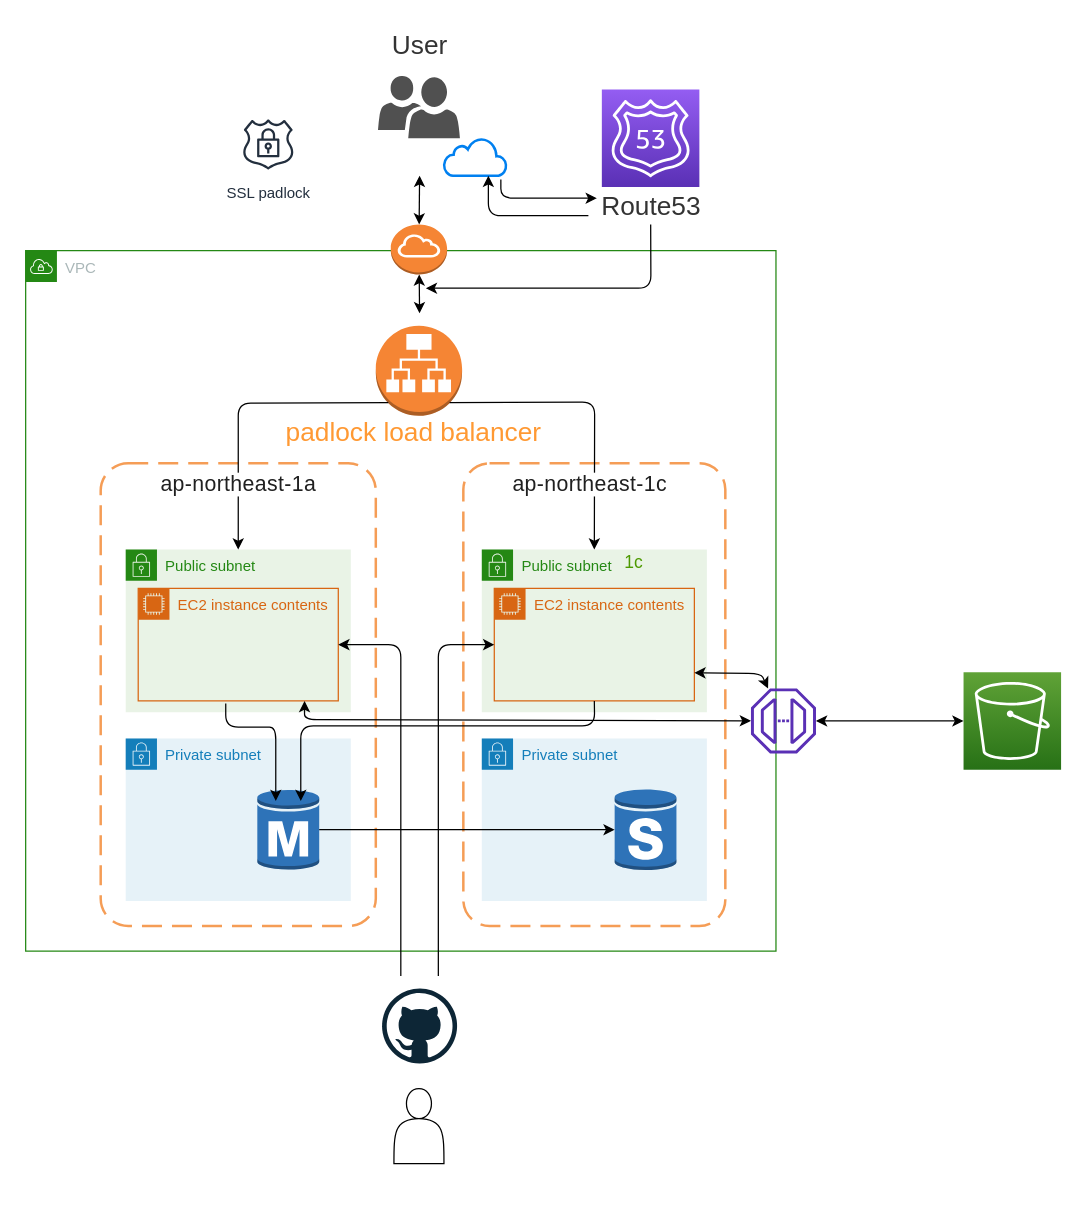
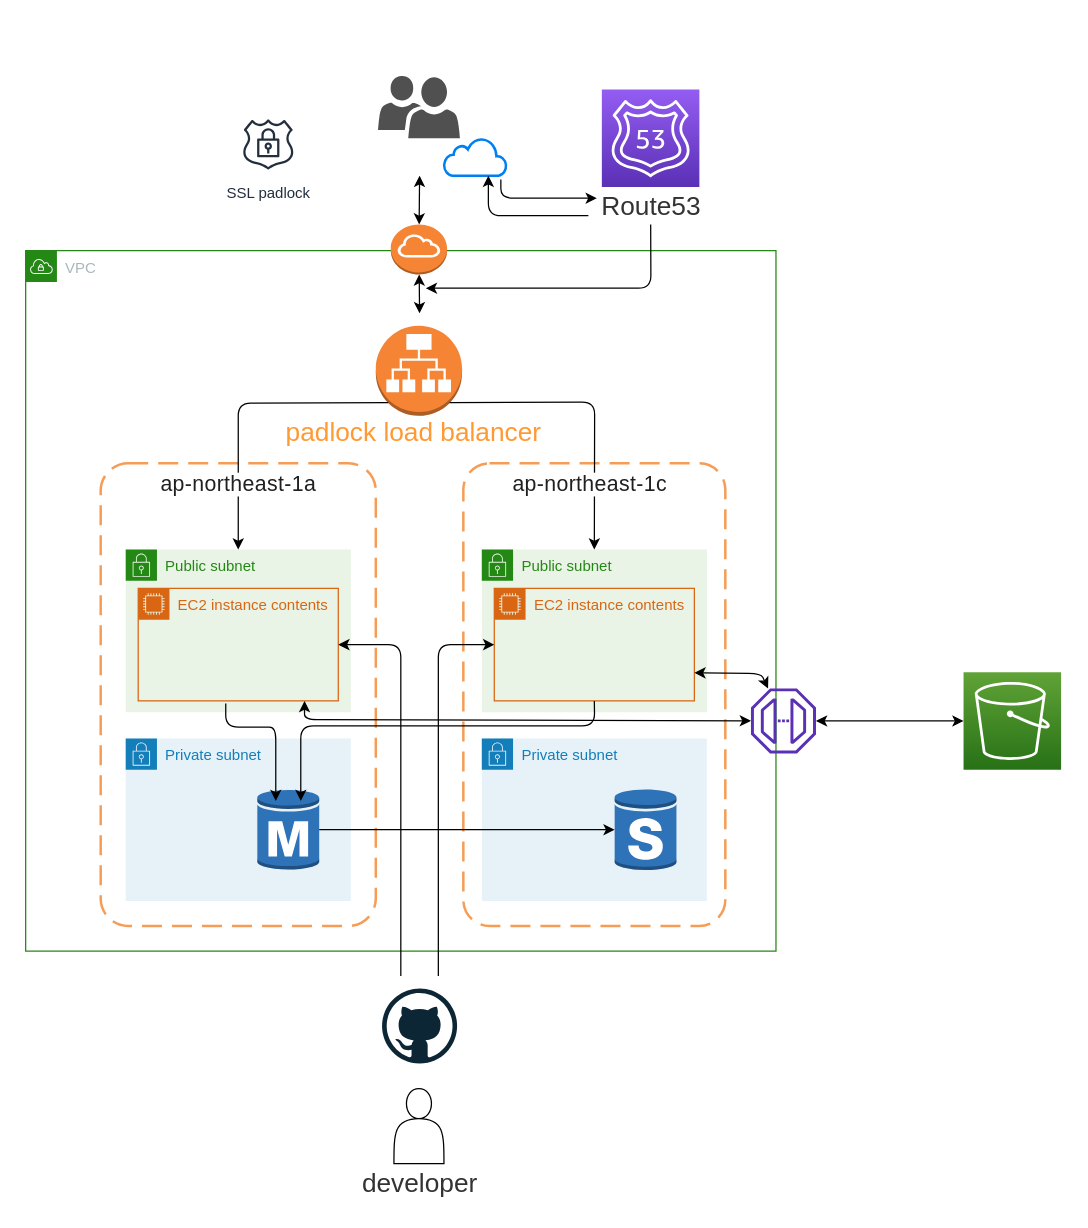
  <mxCell id="0" />
  <mxCell id="1" parent="0" />
  <mxCell id="2" value="VPC" style="points=[[0,0],[0.25,0],[0.5,0],[0.75,0],[1,0],[1,0.25],[1,0.5],[1,0.75],[1,1],[0.75,1],[0.5,1],[0.25,1],[0,1],[0,0.75],[0,0.5],[0,0.25]];outlineConnect=0;gradientColor=none;html=1;whiteSpace=wrap;fontSize=12;fontStyle=0;shape=mxgraph.aws4.group;grIcon=mxgraph.aws4.group_vpc;strokeColor=#248814;fillColor=none;verticalAlign=top;align=left;spacingLeft=30;fontColor=#AAB7B8;dashed=0;" vertex="1" parent="1"><mxGeometry x="20" y="200" width="600" height="560" as="geometry" /></mxCell>
  <mxCell id="3" value="" style="rounded=1;arcSize=10;dashed=1;strokeColor=#F59D56;fillColor=none;gradientColor=none;dashPattern=8 4;strokeWidth=2;" vertex="1" parent="1"><mxGeometry x="80" y="370" width="220" height="370" as="geometry" /></mxCell>
  <mxCell id="4" value="" style="rounded=1;arcSize=10;dashed=1;strokeColor=#F59D56;fillColor=none;gradientColor=none;dashPattern=8 4;strokeWidth=2;" vertex="1" parent="1"><mxGeometry x="370" y="370" width="209.5" height="370" as="geometry" /></mxCell>
  <mxCell id="5" value="Private subnet" style="points=[[0,0],[0.25,0],[0.5,0],[0.75,0],[1,0],[1,0.25],[1,0.5],[1,0.75],[1,1],[0.75,1],[0.5,1],[0.25,1],[0,1],[0,0.75],[0,0.5],[0,0.25]];outlineConnect=0;gradientColor=none;html=1;whiteSpace=wrap;fontSize=12;fontStyle=0;shape=mxgraph.aws4.group;grIcon=mxgraph.aws4.group_security_group;grStroke=0;strokeColor=#147EBA;fillColor=#E6F2F8;verticalAlign=top;align=left;spacingLeft=30;fontColor=#147EBA;dashed=0;" vertex="1" parent="1"><mxGeometry x="100" y="590" width="180" height="130" as="geometry" /></mxCell>
  <mxCell id="6" value="Private subnet" style="points=[[0,0],[0.25,0],[0.5,0],[0.75,0],[1,0],[1,0.25],[1,0.5],[1,0.75],[1,1],[0.75,1],[0.5,1],[0.25,1],[0,1],[0,0.75],[0,0.5],[0,0.25]];outlineConnect=0;gradientColor=none;html=1;whiteSpace=wrap;fontSize=12;fontStyle=0;shape=mxgraph.aws4.group;grIcon=mxgraph.aws4.group_security_group;grStroke=0;strokeColor=#147EBA;fillColor=#E6F2F8;verticalAlign=top;align=left;spacingLeft=30;fontColor=#147EBA;dashed=0;" vertex="1" parent="1"><mxGeometry x="384.75" y="590" width="180" height="130" as="geometry" /></mxCell>
  <mxCell id="7" value="Public subnet" style="points=[[0,0],[0.25,0],[0.5,0],[0.75,0],[1,0],[1,0.25],[1,0.5],[1,0.75],[1,1],[0.75,1],[0.5,1],[0.25,1],[0,1],[0,0.75],[0,0.5],[0,0.25]];outlineConnect=0;gradientColor=none;html=1;whiteSpace=wrap;fontSize=12;fontStyle=0;shape=mxgraph.aws4.group;grIcon=mxgraph.aws4.group_security_group;grStroke=0;strokeColor=#248814;fillColor=#E9F3E6;verticalAlign=top;align=left;spacingLeft=30;fontColor=#248814;dashed=0;" vertex="1" parent="1"><mxGeometry x="100" y="439" width="180" height="130" as="geometry" /></mxCell>
  <mxCell id="8" value="Public subnet" style="points=[[0,0],[0.25,0],[0.5,0],[0.75,0],[1,0],[1,0.25],[1,0.5],[1,0.75],[1,1],[0.75,1],[0.5,1],[0.25,1],[0,1],[0,0.75],[0,0.5],[0,0.25]];outlineConnect=0;gradientColor=none;html=1;whiteSpace=wrap;fontSize=12;fontStyle=0;shape=mxgraph.aws4.group;grIcon=mxgraph.aws4.group_security_group;grStroke=0;strokeColor=#248814;fillColor=#E9F3E6;verticalAlign=top;align=left;spacingLeft=30;fontColor=#248814;dashed=0;" vertex="1" parent="1"><mxGeometry x="384.75" y="439" width="180" height="130" as="geometry" /></mxCell>
  <mxCell id="9" value="EC2 instance contents" style="points=[[0,0],[0.25,0],[0.5,0],[0.75,0],[1,0],[1,0.25],[1,0.5],[1,0.75],[1,1],[0.75,1],[0.5,1],[0.25,1],[0,1],[0,0.75],[0,0.5],[0,0.25]];outlineConnect=0;gradientColor=none;html=1;whiteSpace=wrap;fontSize=12;fontStyle=0;shape=mxgraph.aws4.group;grIcon=mxgraph.aws4.group_ec2_instance_contents;strokeColor=#D86613;fillColor=none;verticalAlign=top;align=left;spacingLeft=30;fontColor=#D86613;dashed=0;" vertex="1" parent="1"><mxGeometry x="110" y="470" width="160" height="90" as="geometry" /></mxCell>
  <mxCell id="10" value="EC2 instance contents" style="points=[[0,0],[0.25,0],[0.5,0],[0.75,0],[1,0],[1,0.25],[1,0.5],[1,0.75],[1,1],[0.75,1],[0.5,1],[0.25,1],[0,1],[0,0.75],[0,0.5],[0,0.25]];outlineConnect=0;gradientColor=none;html=1;whiteSpace=wrap;fontSize=12;fontStyle=0;shape=mxgraph.aws4.group;grIcon=mxgraph.aws4.group_ec2_instance_contents;strokeColor=#D86613;fillColor=none;verticalAlign=top;align=left;spacingLeft=30;fontColor=#D86613;dashed=0;" vertex="1" parent="1"><mxGeometry x="394.75" y="470" width="160" height="90" as="geometry" /></mxCell>
  <mxCell id="11" value="" style="outlineConnect=0;dashed=0;verticalLabelPosition=bottom;verticalAlign=top;align=center;html=1;shape=mxgraph.aws3.application_load_balancer;fillColor=#F58534;gradientColor=none;" vertex="1" parent="1"><mxGeometry x="300" y="260" width="69" height="72" as="geometry" /></mxCell>
  <mxCell id="12" value="" style="points=[[0,0,0],[0.25,0,0],[0.5,0,0],[0.75,0,0],[1,0,0],[0,1,0],[0.25,1,0],[0.5,1,0],[0.75,1,0],[1,1,0],[0,0.25,0],[0,0.5,0],[0,0.75,0],[1,0.25,0],[1,0.5,0],[1,0.75,0]];outlineConnect=0;fontColor=#232F3E;gradientColor=#945DF2;gradientDirection=north;fillColor=#5A30B5;strokeColor=#ffffff;dashed=0;verticalLabelPosition=bottom;verticalAlign=top;align=center;html=1;fontSize=12;fontStyle=0;aspect=fixed;shape=mxgraph.aws4.resourceIcon;resIcon=mxgraph.aws4.route_53;" vertex="1" parent="1"><mxGeometry x="480.75" y="71" width="78" height="78" as="geometry" /></mxCell>
  <mxCell id="13" value="" style="shape=actor;whiteSpace=wrap;html=1;" vertex="1" parent="1"><mxGeometry x="314.5" y="870" width="40" height="60" as="geometry" /></mxCell>
  <mxCell id="14" value="SSL padlock" style="outlineConnect=0;fontColor=#232F3E;gradientColor=none;strokeColor=#232F3E;fillColor=#ffffff;dashed=0;verticalLabelPosition=bottom;verticalAlign=top;align=center;html=1;fontSize=12;fontStyle=0;aspect=fixed;shape=mxgraph.aws4.resourceIcon;resIcon=mxgraph.aws4.ssl_padlock;" vertex="1" parent="1"><mxGeometry x="184" y="90" width="60" height="50" as="geometry" /></mxCell>
  <mxCell id="15" value="" style="html=1;verticalLabelPosition=bottom;align=center;labelBackgroundColor=#ffffff;verticalAlign=top;strokeWidth=2;strokeColor=#0080F0;shadow=0;dashed=0;shape=mxgraph.ios7.icons.cloud;" vertex="1" parent="1"><mxGeometry x="354.5" y="110" width="50" height="30" as="geometry" /></mxCell>
  <mxCell id="16" value="" style="outlineConnect=0;dashed=0;verticalLabelPosition=bottom;verticalAlign=top;align=center;html=1;shape=mxgraph.aws3.rds_db_instance;fillColor=#2E73B8;gradientColor=none;" vertex="1" parent="1"><mxGeometry x="205.25" y="630" width="49.5" height="66" as="geometry" /></mxCell>
  <mxCell id="17" value="" style="outlineConnect=0;dashed=0;verticalLabelPosition=bottom;verticalAlign=top;align=center;html=1;shape=mxgraph.aws3.rds_db_instance_standby_multi_az;fillColor=#2E73B8;gradientColor=none;" vertex="1" parent="1"><mxGeometry x="491" y="630" width="49.5" height="66" as="geometry" /></mxCell>
  <mxCell id="18" value="" style="points=[[0,0,0],[0.25,0,0],[0.5,0,0],[0.75,0,0],[1,0,0],[0,1,0],[0.25,1,0],[0.5,1,0],[0.75,1,0],[1,1,0],[0,0.25,0],[0,0.5,0],[0,0.75,0],[1,0.25,0],[1,0.5,0],[1,0.75,0]];outlineConnect=0;fontColor=#232F3E;gradientColor=#60A337;gradientDirection=north;fillColor=#277116;strokeColor=#ffffff;dashed=0;verticalLabelPosition=bottom;verticalAlign=top;align=center;html=1;fontSize=12;fontStyle=0;aspect=fixed;shape=mxgraph.aws4.resourceIcon;resIcon=mxgraph.aws4.s3;" vertex="1" parent="1"><mxGeometry x="770" y="537" width="78" height="78" as="geometry" /></mxCell>
  <mxCell id="19" value="" style="shape=image;html=1;verticalAlign=top;verticalLabelPosition=bottom;labelBackgroundColor=#ffffff;imageAspect=0;aspect=fixed;image=https://cdn3.iconfinder.com/data/icons/social-media-2169/24/social_media_social_media_logo_docker-128.png" vertex="1" parent="1"><mxGeometry x="120" y="498" width="64" height="64" as="geometry" /></mxCell>
  <mxCell id="20" value="" style="shape=image;html=1;verticalAlign=top;verticalLabelPosition=bottom;labelBackgroundColor=#ffffff;imageAspect=0;aspect=fixed;image=https://cdn3.iconfinder.com/data/icons/social-media-2169/24/social_media_social_media_logo_docker-128.png" vertex="1" parent="1"><mxGeometry x="404.5" y="498" width="64" height="64" as="geometry" /></mxCell>
  <mxCell id="21" value="" style="shape=image;html=1;verticalAlign=top;verticalLabelPosition=bottom;labelBackgroundColor=#ffffff;imageAspect=0;aspect=fixed;image=https://cdn4.iconfinder.com/data/icons/logos-and-brands/512/194_Laravel_logo_logos-128.png" vertex="1" parent="1"><mxGeometry x="476.75" y="492" width="68" height="68" as="geometry" /></mxCell>
  <mxCell id="22" value="" style="shape=image;html=1;verticalAlign=top;verticalLabelPosition=bottom;labelBackgroundColor=#ffffff;imageAspect=0;aspect=fixed;image=https://cdn4.iconfinder.com/data/icons/logos-and-brands/512/194_Laravel_logo_logos-128.png" vertex="1" parent="1"><mxGeometry x="192" y="492" width="68" height="68" as="geometry" /></mxCell>
  <mxCell id="23" value="" style="endArrow=classic;html=1;exitX=0.91;exitY=1.1;exitDx=0;exitDy=0;exitPerimeter=0;" edge="1" parent="1" source="15"><mxGeometry width="50" height="50" relative="1" as="geometry"><mxPoint x="426.75" y="208" as="sourcePoint" /><mxPoint x="476.75" y="158" as="targetPoint" /><Array as="points"><mxPoint x="400" y="158" /></Array></mxGeometry></mxCell>
  <mxCell id="24" value="" style="endArrow=classic;html=1;" edge="1" parent="1"><mxGeometry width="50" height="50" relative="1" as="geometry"><mxPoint x="470" y="172" as="sourcePoint" /><mxPoint x="390" y="140" as="targetPoint" /><Array as="points"><mxPoint x="390" y="172" /></Array></mxGeometry></mxCell>
  <mxCell id="25" value="" style="endArrow=classic;startArrow=classic;html=1;" edge="1" parent="1" source="46"><mxGeometry width="50" height="50" relative="1" as="geometry"><mxPoint x="335" y="250" as="sourcePoint" /><mxPoint x="335" y="140" as="targetPoint" /></mxGeometry></mxCell>
  <mxCell id="26" value="" style="endArrow=classic;html=1;entryX=0.5;entryY=0;entryDx=0;entryDy=0;exitX=0.855;exitY=0.855;exitDx=0;exitDy=0;exitPerimeter=0;" edge="1" parent="1" source="11" target="8"><mxGeometry width="50" height="50" relative="1" as="geometry"><mxPoint x="365" y="321" as="sourcePoint" /><mxPoint x="415" y="271" as="targetPoint" /><Array as="points"><mxPoint x="475" y="321" /></Array></mxGeometry></mxCell>
  <mxCell id="27" value="" style="endArrow=classic;html=1;entryX=0.5;entryY=0;entryDx=0;entryDy=0;exitX=0.145;exitY=0.855;exitDx=0;exitDy=0;exitPerimeter=0;" edge="1" parent="1" source="11" target="7"><mxGeometry width="50" height="50" relative="1" as="geometry"><mxPoint x="120" y="230" as="sourcePoint" /><mxPoint x="170" y="180" as="targetPoint" /><Array as="points"><mxPoint x="190" y="322" /></Array></mxGeometry></mxCell>
  <mxCell id="28" value="" style="outlineConnect=0;fontColor=#232F3E;gradientColor=none;fillColor=#5A30B5;strokeColor=none;dashed=0;verticalLabelPosition=bottom;verticalAlign=top;align=center;html=1;fontSize=12;fontStyle=0;aspect=fixed;pointerEvents=1;shape=mxgraph.aws4.endpoint;" vertex="1" parent="1"><mxGeometry x="600" y="550" width="52" height="52" as="geometry" /></mxCell>
  <mxCell id="29" value="" style="endArrow=classic;startArrow=classic;html=1;" edge="1" parent="1" source="28" target="18"><mxGeometry width="50" height="50" relative="1" as="geometry"><mxPoint x="652" y="569" as="sourcePoint" /><mxPoint x="702" y="519" as="targetPoint" /></mxGeometry></mxCell>
  <mxCell id="30" value="" style="endArrow=classic;startArrow=classic;html=1;exitX=1;exitY=0.75;exitDx=0;exitDy=0;" edge="1" parent="1" source="10" target="28"><mxGeometry width="50" height="50" relative="1" as="geometry"><mxPoint x="720" y="450" as="sourcePoint" /><mxPoint x="770" y="400" as="targetPoint" /><Array as="points"><mxPoint x="608" y="538" /></Array></mxGeometry></mxCell>
  <mxCell id="31" value="" style="endArrow=classic;startArrow=classic;html=1;exitX=0.75;exitY=1;exitDx=0;exitDy=0;" edge="1" parent="1" source="22" target="28"><mxGeometry width="50" height="50" relative="1" as="geometry"><mxPoint x="720" y="480" as="sourcePoint" /><mxPoint x="770" y="430" as="targetPoint" /><Array as="points"><mxPoint x="243" y="575" /></Array></mxGeometry></mxCell>
  <mxCell id="32" value="" style="endArrow=classic;html=1;exitX=0.5;exitY=1;exitDx=0;exitDy=0;" edge="1" parent="1" source="10"><mxGeometry width="50" height="50" relative="1" as="geometry"><mxPoint x="720" y="430" as="sourcePoint" /><mxPoint x="240" y="640" as="targetPoint" /><Array as="points"><mxPoint x="475" y="580" /><mxPoint x="240" y="580" /></Array></mxGeometry></mxCell>
  <mxCell id="33" value="" style="endArrow=classic;html=1;" edge="1" parent="1" source="16" target="17"><mxGeometry width="50" height="50" relative="1" as="geometry"><mxPoint x="720" y="730" as="sourcePoint" /><mxPoint x="770" y="680" as="targetPoint" /></mxGeometry></mxCell>
- <mxCell id="34" value="1c" style="text;html=1;resizable=0;autosize=1;align=center;verticalAlign=middle;points=[];rounded=0;fontSize=14;fontColor=#4D9900;" vertex="1" parent="1"><mxGeometry x="491" y="439" width="30" height="20" as="geometry" /></mxCell>
  <mxCell id="35" value="Route53" style="text;html=1;resizable=0;autosize=1;align=center;verticalAlign=middle;points=[];fillColor=none;strokeColor=none;rounded=0;fontSize=21;fontColor=#333333;" vertex="1" parent="1"><mxGeometry x="474.75" y="149" width="90" height="30" as="geometry" /></mxCell>
- <mxCell id="36" value="User" style="text;html=1;resizable=0;autosize=1;align=center;verticalAlign=middle;points=[];fillColor=none;strokeColor=none;rounded=0;fontSize=21;fontColor=#333333;" vertex="1" parent="1"><mxGeometry x="304.5" y="20" width="60" height="30" as="geometry" /></mxCell>
  <mxCell id="37" value="padlock load balancer" style="text;html=1;resizable=0;autosize=1;align=center;verticalAlign=middle;points=[];fillColor=none;strokeColor=none;rounded=0;fontSize=21;fontColor=#FF9933;" vertex="1" parent="1"><mxGeometry x="205.25" y="330" width="250" height="30" as="geometry" /></mxCell>
  <mxCell id="38" value="&lt;span style=&quot;color: rgb(32 , 32 , 32) ; font-family: &amp;#34;open sans&amp;#34; , &amp;#34;segoe ui&amp;#34; , &amp;#34;verdana&amp;#34; , &amp;#34;arial&amp;#34; , &amp;#34;ud デジタル 教科書体 nk-r&amp;#34; , &amp;#34;游ゴシック medium&amp;#34; , &amp;#34;yu gothic medium&amp;#34; , , &amp;#34;yugothic&amp;#34; , , &amp;#34;meiryo&amp;#34; , &amp;#34;ヒラギノ角ゴ pro w3&amp;#34; ; font-size: 17px ; letter-spacing: 0.3px ; text-align: justify ; text-indent: 17px ; background-color: rgb(255 , 255 , 255)&quot;&gt;ap-northeast-1a&lt;/span&gt;" style="text;html=1;resizable=0;autosize=1;align=center;verticalAlign=middle;points=[];fillColor=none;strokeColor=none;rounded=0;fontSize=21;fontColor=#FF9933;" vertex="1" parent="1"><mxGeometry x="120" y="370" width="140" height="30" as="geometry" /></mxCell>
  <mxCell id="39" value="&lt;span style=&quot;color: rgb(32 , 32 , 32) ; font-family: &amp;#34;open sans&amp;#34; , &amp;#34;segoe ui&amp;#34; , &amp;#34;verdana&amp;#34; , &amp;#34;arial&amp;#34; , &amp;#34;ud デジタル 教科書体 nk-r&amp;#34; , &amp;#34;游ゴシック medium&amp;#34; , &amp;#34;yu gothic medium&amp;#34; , , &amp;#34;yugothic&amp;#34; , , &amp;#34;meiryo&amp;#34; , &amp;#34;ヒラギノ角ゴ pro w3&amp;#34; ; font-size: 17px ; letter-spacing: 0.3px ; text-align: justify ; text-indent: 17px ; background-color: rgb(255 , 255 , 255)&quot;&gt;ap-northeast-1c&lt;/span&gt;" style="text;html=1;resizable=0;autosize=1;align=center;verticalAlign=middle;points=[];fillColor=none;strokeColor=none;rounded=0;fontSize=21;fontColor=#FF9933;" vertex="1" parent="1"><mxGeometry x="400.5" y="370" width="140" height="30" as="geometry" /></mxCell>
  <mxCell id="40" value="" style="pointerEvents=1;shadow=0;dashed=0;html=1;strokeColor=none;labelPosition=center;verticalLabelPosition=bottom;verticalAlign=top;align=center;fillColor=#505050;shape=mxgraph.mscae.intune.user_group;fontSize=21;fontColor=#FF9933;" vertex="1" parent="1"><mxGeometry x="301.75" y="60" width="65.5" height="50" as="geometry" /></mxCell>
  <mxCell id="41" value="" style="dashed=0;outlineConnect=0;html=1;align=center;labelPosition=center;verticalLabelPosition=bottom;verticalAlign=top;shape=mxgraph.weblogos.github;fontSize=21;fontColor=#FF9933;" vertex="1" parent="1"><mxGeometry x="305" y="790" width="60" height="60" as="geometry" /></mxCell>
  <mxCell id="42" value="" style="endArrow=classic;html=1;fontSize=21;fontColor=#FF9933;entryX=0;entryY=0.5;entryDx=0;entryDy=0;" edge="1" parent="1" target="10"><mxGeometry width="50" height="50" relative="1" as="geometry"><mxPoint x="350" y="780" as="sourcePoint" /><mxPoint x="235.25" y="840" as="targetPoint" /><Array as="points"><mxPoint x="350" y="515" /></Array></mxGeometry></mxCell>
  <mxCell id="43" value="" style="endArrow=classic;html=1;fontSize=21;fontColor=#FF9933;entryX=1;entryY=0.5;entryDx=0;entryDy=0;" edge="1" parent="1" target="9"><mxGeometry width="50" height="50" relative="1" as="geometry"><mxPoint x="320" y="780" as="sourcePoint" /><mxPoint x="235.25" y="830" as="targetPoint" /><Array as="points"><mxPoint x="320" y="515" /></Array></mxGeometry></mxCell>
  <mxCell id="44" value="" style="endArrow=classic;html=1;fontSize=21;fontColor=#FF9933;entryX=0.298;entryY=0.152;entryDx=0;entryDy=0;entryPerimeter=0;" edge="1" parent="1" target="16"><mxGeometry width="50" height="50" relative="1" as="geometry"><mxPoint x="180" y="562" as="sourcePoint" /><mxPoint x="220" y="622" as="targetPoint" /><Array as="points"><mxPoint x="180" y="581" /><mxPoint x="200" y="581" /><mxPoint x="220" y="581" /></Array></mxGeometry></mxCell>
  <mxCell id="45" value="" style="endArrow=classic;html=1;fontSize=21;fontColor=#FF9933;" edge="1" parent="1" source="35"><mxGeometry width="50" height="50" relative="1" as="geometry"><mxPoint x="455.25" y="270" as="sourcePoint" /><mxPoint x="340" y="230" as="targetPoint" /><Array as="points"><mxPoint x="520" y="230" /></Array></mxGeometry></mxCell>
  <mxCell id="46" value="" style="outlineConnect=0;dashed=0;verticalLabelPosition=bottom;verticalAlign=top;align=center;html=1;shape=mxgraph.aws3.internet_gateway;fillColor=#F58534;gradientColor=none;fontSize=21;fontColor=#FF9933;" vertex="1" parent="1"><mxGeometry x="312" y="179" width="45" height="40" as="geometry" /></mxCell>
  <mxCell id="47" value="" style="endArrow=classic;startArrow=classic;html=1;" edge="1" parent="1" target="46"><mxGeometry width="50" height="50" relative="1" as="geometry"><mxPoint x="335" y="250" as="sourcePoint" /><mxPoint x="335" y="140" as="targetPoint" /></mxGeometry></mxCell>
+ <mxCell id="48" value="developer" style="text;html=1;resizable=0;autosize=1;align=center;verticalAlign=middle;points=[];fillColor=none;strokeColor=none;rounded=0;fontSize=21;fontColor=#333333;" vertex="1" parent="1"><mxGeometry x="280" y="930" width="110" height="30" as="geometry" /></mxCell>
